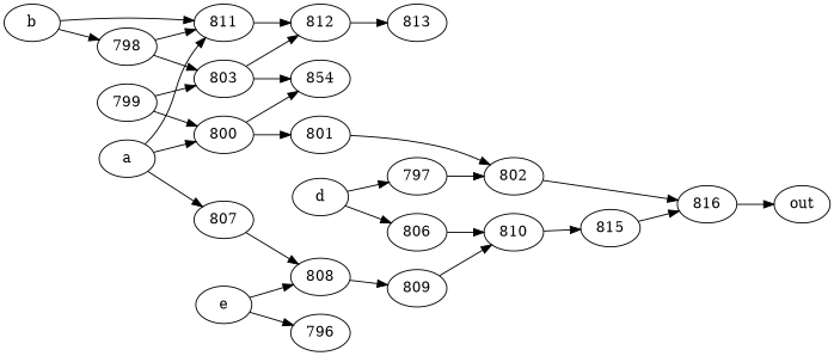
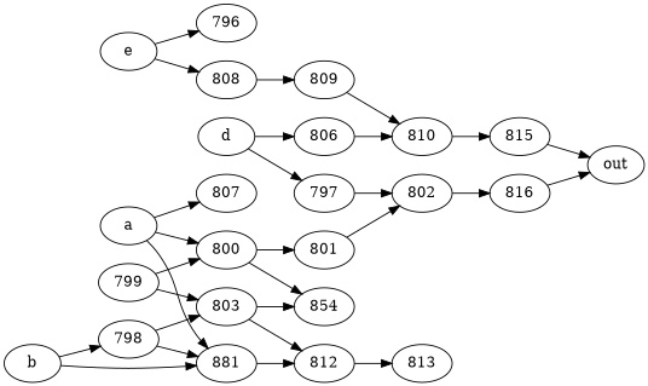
  strict digraph {
    rankdir=LR
    816
    out
    a
    800
    807
-   811
+   811 [label=881]
    801
    n8 [label=854]
    808
    812
    802
    809
    813
    810
    806
    815
    b
    798
    803
    799
    d
    797
    e
    796
    816 -> out
    a -> 800
    a -> 807
    a -> 811
    800 -> 801
    800 -> n8
-   807 -> 808
    811 -> 812
    801 -> 802
    808 -> 809
    812 -> 813
    802 -> 816
    809 -> 810
    810 -> 815
    806 -> 810
-   815 -> 816
+   815 -> out
    b -> 811
    b -> 798
    798 -> 811
    798 -> 803
    803 -> n8
    803 -> 812
    799 -> 800
    799 -> 803
    d -> 806
    d -> 797
    797 -> 802
    e -> 808
    e -> 796
  }
